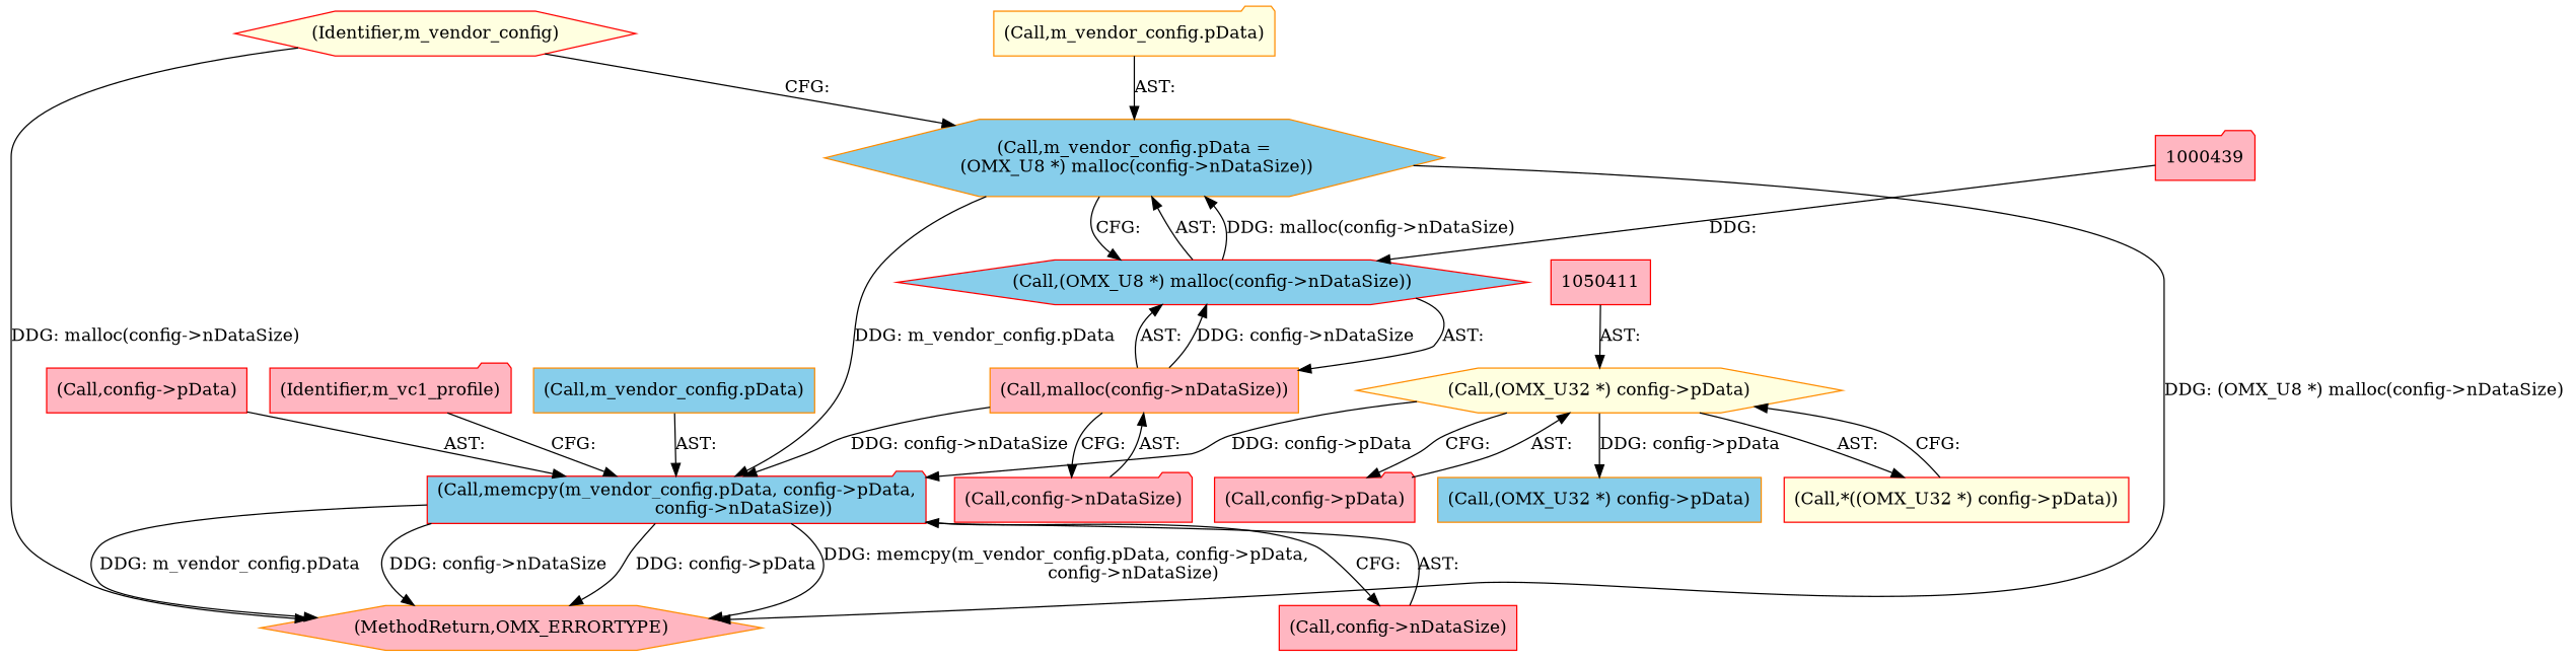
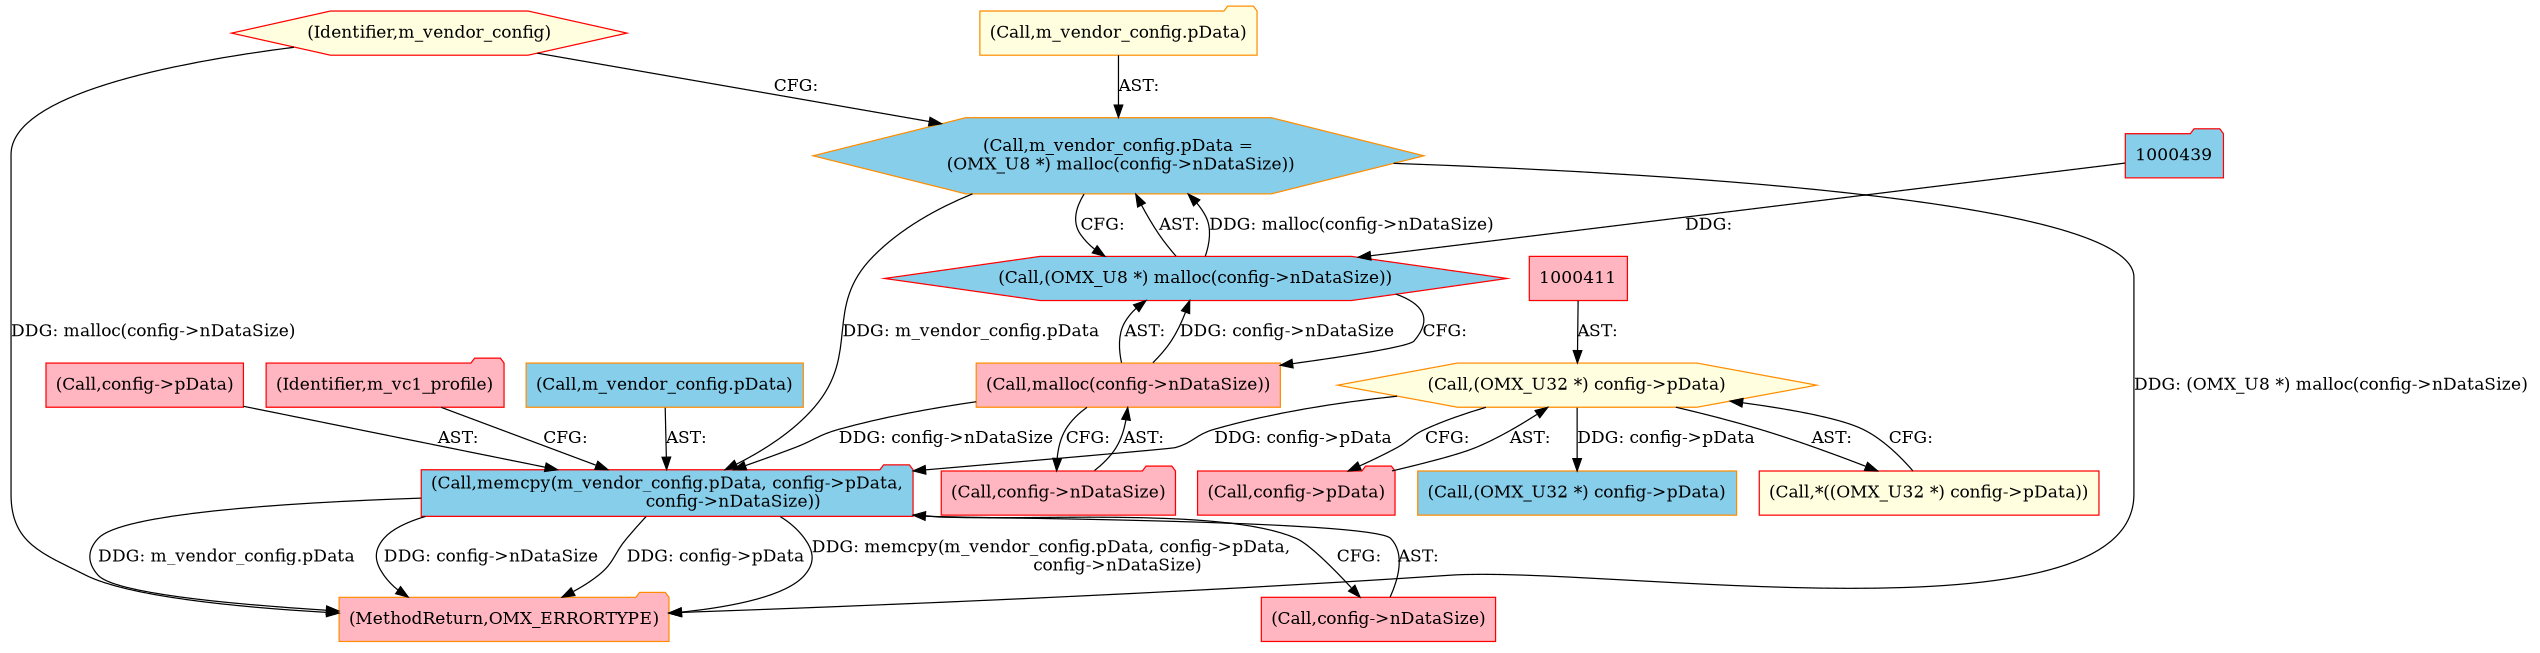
  digraph {
    node [color=red fillcolor=lightpink shape=box style=filled]
    n1 [fillcolor=skyblue label="(Call,memcpy(m_vendor_config.pData, config->pData,\n                        config->nDataSize))" shape=folder]
    n2 [label="(Call,config->nDataSize)"]
-   n3 [color=darkorange label="(MethodReturn,OMX_ERRORTYPE)" shape=hexagon]
+   n3 [color=darkorange label="(MethodReturn,OMX_ERRORTYPE)" shape=folder]
    n4 [color=darkorange fillcolor=skyblue label="(Call,m_vendor_config.pData =\n (OMX_U8 *) malloc(config->nDataSize))" shape=hexagon]
    n5 [fillcolor=skyblue label="(Call,(OMX_U8 *) malloc(config->nDataSize))" shape=hexagon]
    n6 [color=darkorange label="(Call,malloc(config->nDataSize))"]
    n7 [label="(Call,config->nDataSize)" shape=folder]
    n8 [color=darkorange fillcolor=lightyellow label="(Call,(OMX_U32 *) config->pData)" shape=hexagon]
    n9 [fillcolor=lightyellow label="(Call,*((OMX_U32 *) config->pData))"]
    n10 [label="(Call,config->pData)" shape=folder]
    n11 [color=darkorange fillcolor=skyblue label="(Call,(OMX_U32 *) config->pData)"]
    n12 [label="(Call,config->pData)"]
    n13 [label="(Identifier,m_vc1_profile)" shape=folder]
    n14 [color=darkorange fillcolor=skyblue label="(Call,m_vendor_config.pData)"]
    n15 [color=darkorange fillcolor=lightyellow label="(Call,m_vendor_config.pData)" shape=folder]
    n16 [fillcolor=lightyellow label="(Identifier,m_vendor_config)" shape=hexagon]
-   1000439 [shape=folder]
-   1000411 [label=1050411]
+   1000439 [fillcolor=skyblue shape=folder]
+   1000411
    n1 -> n2 [label="CFG: "]
    n1 -> n3 [label="DDG: m_vendor_config.pData"]
    n1 -> n3 [label="DDG: config->nDataSize"]
    n1 -> n3 [label="DDG: config->pData"]
    n1 -> n3 [label="DDG: memcpy(m_vendor_config.pData, config->pData,\n                        config->nDataSize)"]
    n2 -> n1 [label="AST: "]
    n4 -> n1 [label="DDG: m_vendor_config.pData"]
    n4 -> n3 [label="DDG: (OMX_U8 *) malloc(config->nDataSize)"]
    n4 -> n5 [label="CFG: "]
    n5 -> n4 [label="AST: "]
    n5 -> n4 [label="DDG: malloc(config->nDataSize)"]
-   n5 -> n6 [label="AST: "]
+   n5 -> n6 [label="CFG: "]
    n6 -> n1 [label="DDG: config->nDataSize"]
    n6 -> n5 [label="AST: "]
    n6 -> n5 [label="DDG: config->nDataSize"]
    n6 -> n7 [label="CFG: "]
    n7 -> n6 [label="AST: "]
    n8 -> n1 [label="DDG: config->pData"]
    n8 -> n9 [label="AST: "]
    n8 -> n10 [label="CFG: "]
    n8 -> n11 [label="DDG: config->pData"]
    n9 -> n8 [label="CFG: "]
    n10 -> n8 [label="AST: "]
    n12 -> n1 [label="AST: "]
    n13 -> n1 [label="CFG: "]
    n14 -> n1 [label="AST: "]
    n15 -> n4 [label="AST: "]
    n16 -> n3 [label="DDG: malloc(config->nDataSize)"]
    n16 -> n4 [label="CFG: "]
    1000439 -> n5 [label="DDG: "]
    1000411 -> n8 [label="AST: "]
  }
